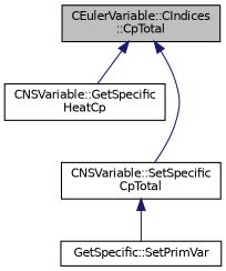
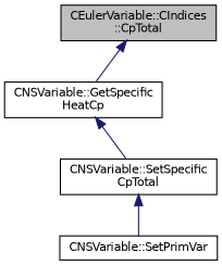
  digraph {
    rankdir=TB
    node [color=black fillcolor=white fontname=Helvetica fontsize=10 shape=record style=filled]
    edge [color=midnightblue dir=back fontname=Helvetica fontsize=10 labelfontname=Helvetica labelfontsize=10 style=solid]
    n1 [fillcolor=grey75 fontcolor=black height=0.2 label="CEulerVariable::CIndices\l::CpTotal" width=0.4]
    n2 [height=0.2 label="CNSVariable::GetSpecific\lHeatCp" width=0.4]
    n3 [height=0.2 label="CNSVariable::SetSpecific\lCpTotal" width=0.4]
-   n4 [height=0.2 label="GetSpecific::SetPrimVar" width=0.4]
+   n4 [height=0.2 label="CNSVariable::SetPrimVar" width=0.4]
    n1 -> n2
-   n1 -> n3
+   n2 -> n3
    n3 -> n4
  }
